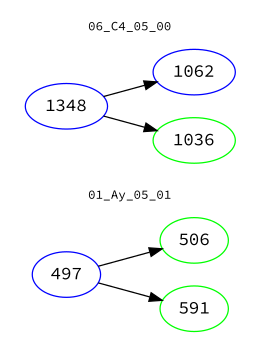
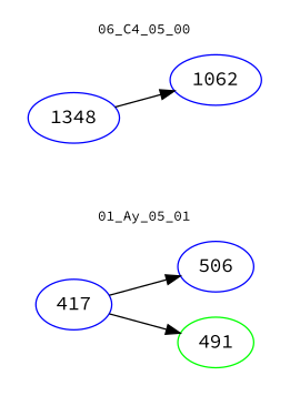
  digraph {
    fontname="Source Code Pro"
    rankdir=LR
    node [color=blue fontname="Source Code Pro"]
    edge [color=black fontname="Source Code Pro"]
-   n1 [label=497]
-   n2 [color=green label=591]
-   n3 [color=green label=506]
+   n1 [label=417]
+   n2 [color=green label=491]
+   n3 [label=506]
    n4 [label=1348]
-   n5 [color=green label=1036]
    n6 [label=1062]
    subgraph cluster_1 {
      color=white
      fontsize=10
      label="01_Ay_05_01"
      n1
      n2
      n3
    }
    subgraph cluster_2 {
      color=white
      fontsize=10
      label="06_C4_05_00"
      n4
-     n5
      n6
    }
    n1 -> n2
    n1 -> n3
-   n4 -> n5
    n4 -> n6
  }
